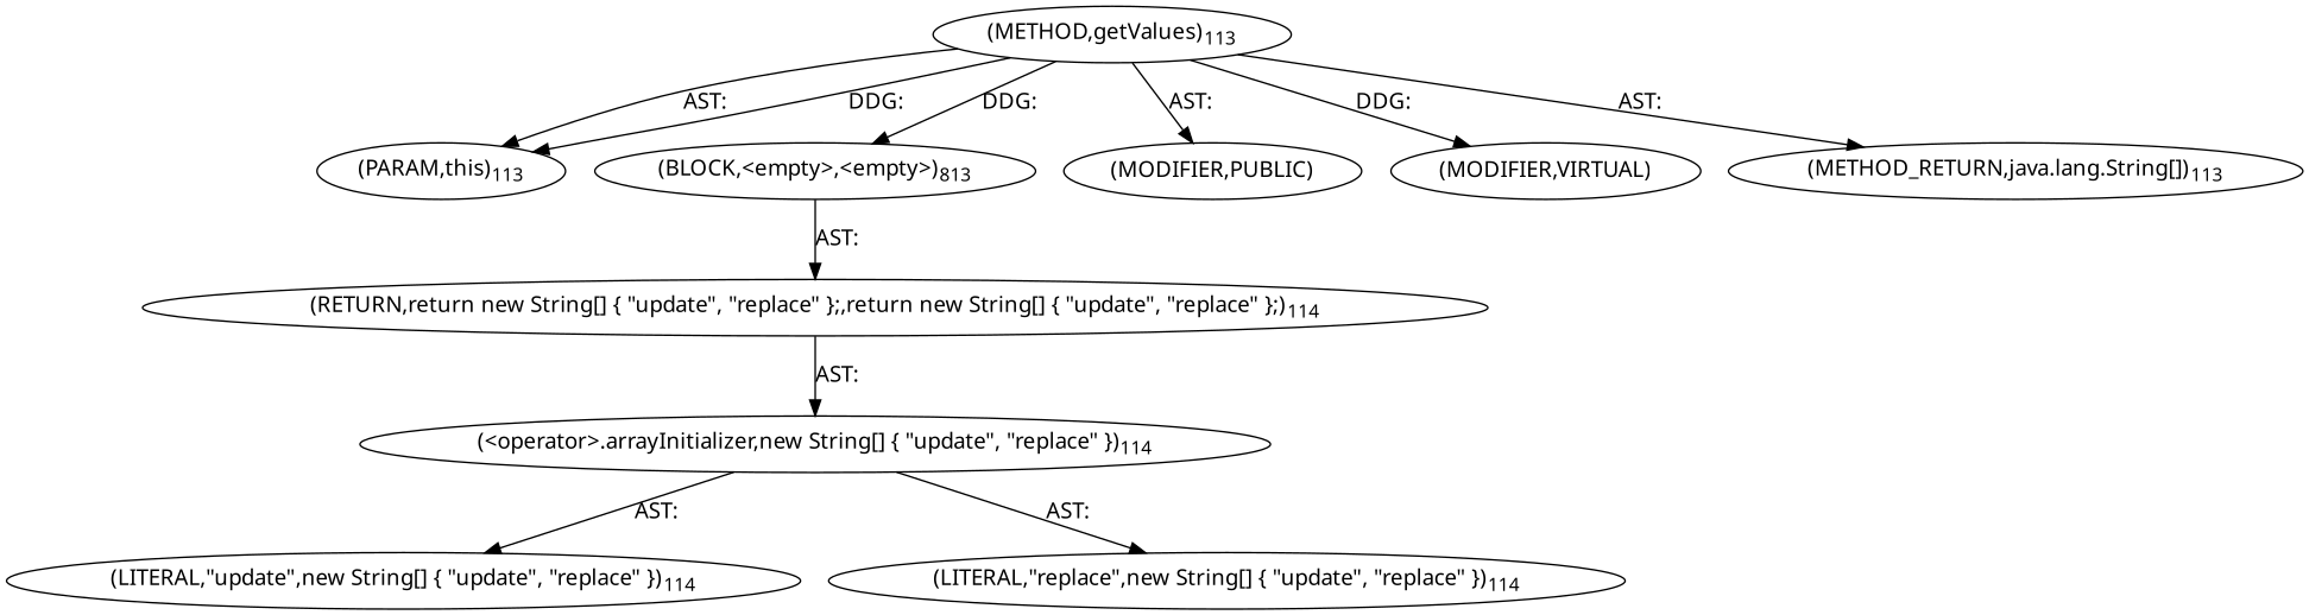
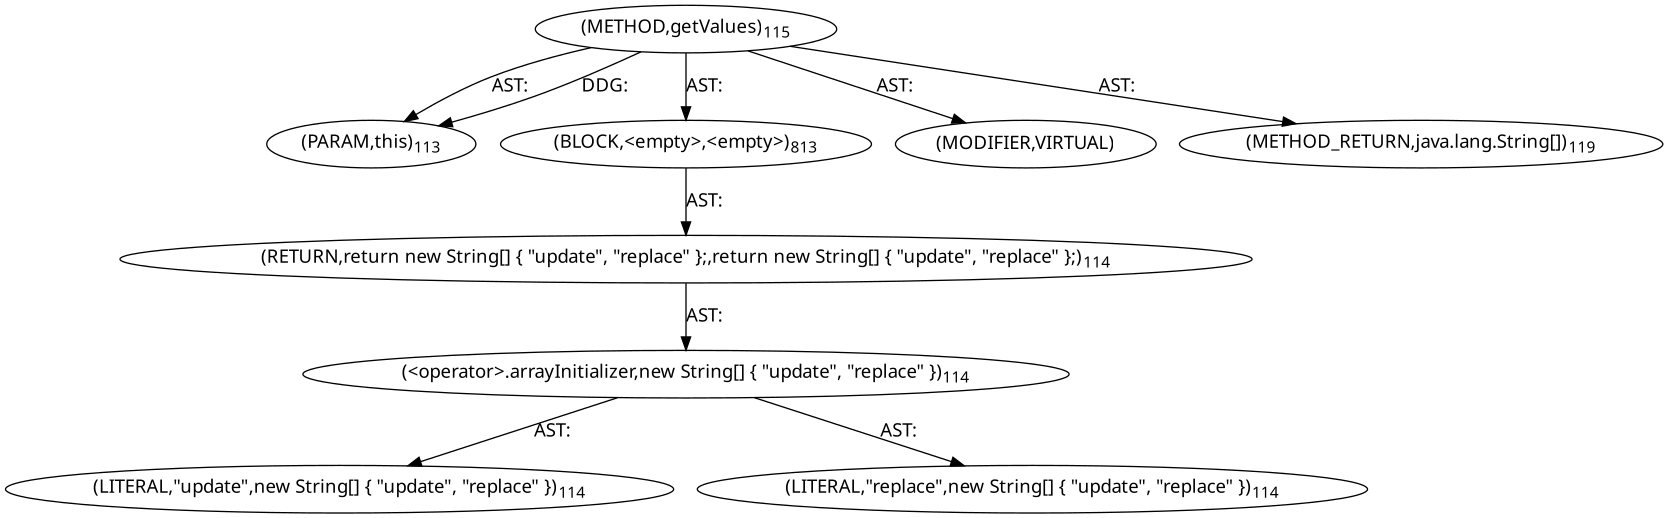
  digraph {
    fontname="Noto Sans"
    node [fontname="Noto Sans"]
    edge [fontname="Noto Sans"]
-   n1 [label=<(METHOD,getValues)<SUB>113</SUB>>]
+   n1 [label=<(METHOD,getValues)<SUB>115</SUB>>]
    n2 [label=<(PARAM,this)<SUB>113</SUB>>]
    n3 [label=<(BLOCK,&lt;empty&gt;,&lt;empty&gt;)<SUB>813</SUB>>]
-   n4 [label=<(MODIFIER,PUBLIC)>]
    n5 [label=<(MODIFIER,VIRTUAL)>]
-   n6 [label=<(METHOD_RETURN,java.lang.String[])<SUB>113</SUB>>]
+   n6 [label=<(METHOD_RETURN,java.lang.String[])<SUB>119</SUB>>]
    n7 [label=<(RETURN,return new String[] { &quot;update&quot;, &quot;replace&quot; };,return new String[] { &quot;update&quot;, &quot;replace&quot; };)<SUB>114</SUB>>]
    n8 [label=<(&lt;operator&gt;.arrayInitializer,new String[] { &quot;update&quot;, &quot;replace&quot; })<SUB>114</SUB>>]
    n9 [label=<(LITERAL,&quot;update&quot;,new String[] { &quot;update&quot;, &quot;replace&quot; })<SUB>114</SUB>>]
    n10 [label=<(LITERAL,&quot;replace&quot;,new String[] { &quot;update&quot;, &quot;replace&quot; })<SUB>114</SUB>>]
    n1 -> n2 [label="AST: "]
    n1 -> n2 [label="DDG: "]
-   n1 -> n3 [label="DDG: "]
-   n1 -> n4 [label="AST: "]
-   n1 -> n5 [label="DDG: "]
+   n1 -> n3 [label="AST: "]
+   n1 -> n5 [label="AST: "]
    n1 -> n6 [label="AST: "]
    n3 -> n7 [label="AST: "]
    n7 -> n8 [label="AST: "]
    n8 -> n9 [label="AST: "]
    n8 -> n10 [label="AST: "]
  }
